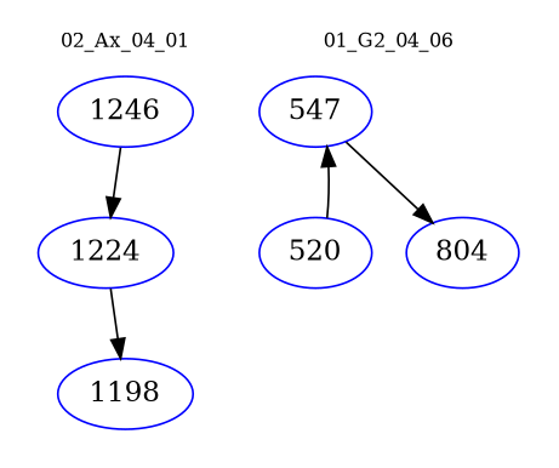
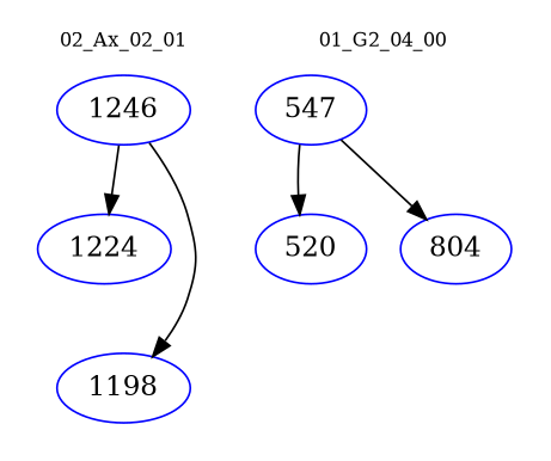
  digraph {
    node [color=blue]
    edge [color=black]
    n1 [label=1224]
    n2 [label=1198]
    n3 [label=1246]
    n4 [label=547]
    n5 [label=520]
    n6 [label=804]
    subgraph cluster_1 {
      color=white
      fontsize=10
-     label="02_Ax_04_01"
+     label="02_Ax_02_01"
      n1
      n2
      n3
    }
    subgraph cluster_2 {
      color=white
      fontsize=10
-     label="01_G2_04_06"
+     label="01_G2_04_00"
      n4
      n5
      n6
    }
-   n1 -> n2
+   n3 -> n2
    n3 -> n1
-   n5 -> n4
+   n4 -> n5
    n4 -> n6
  }
